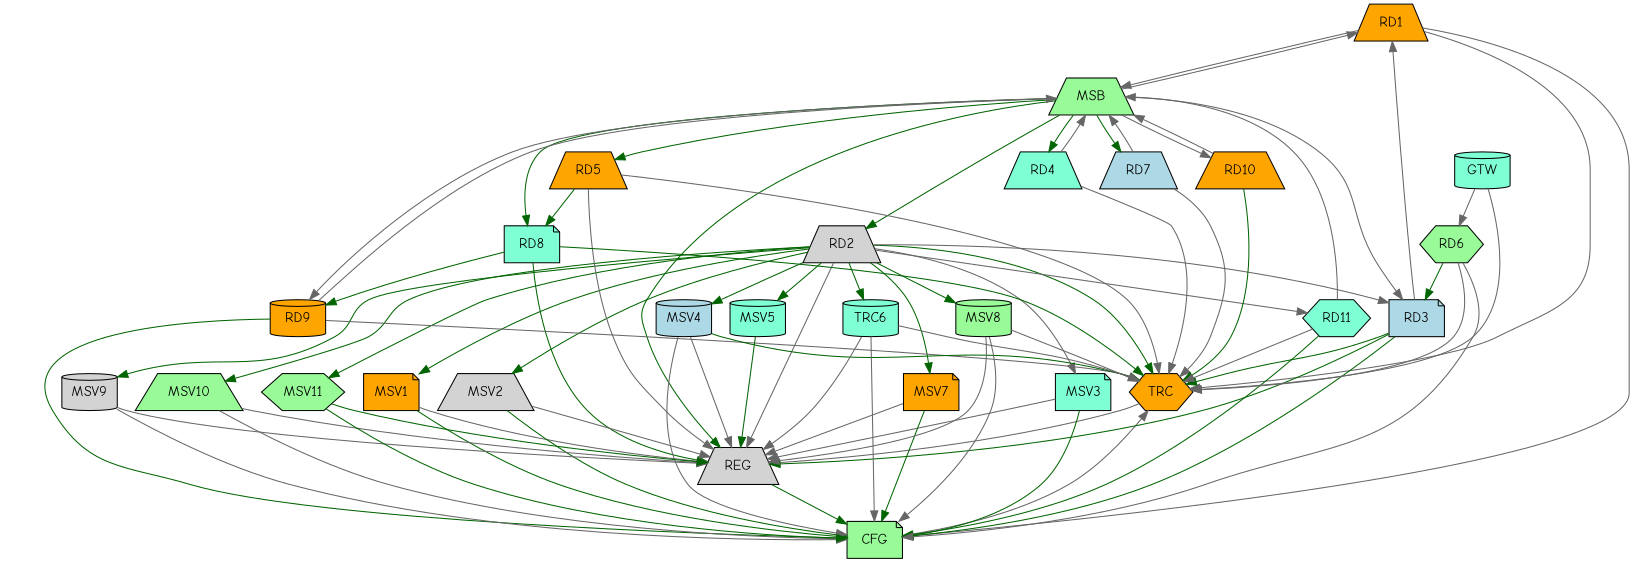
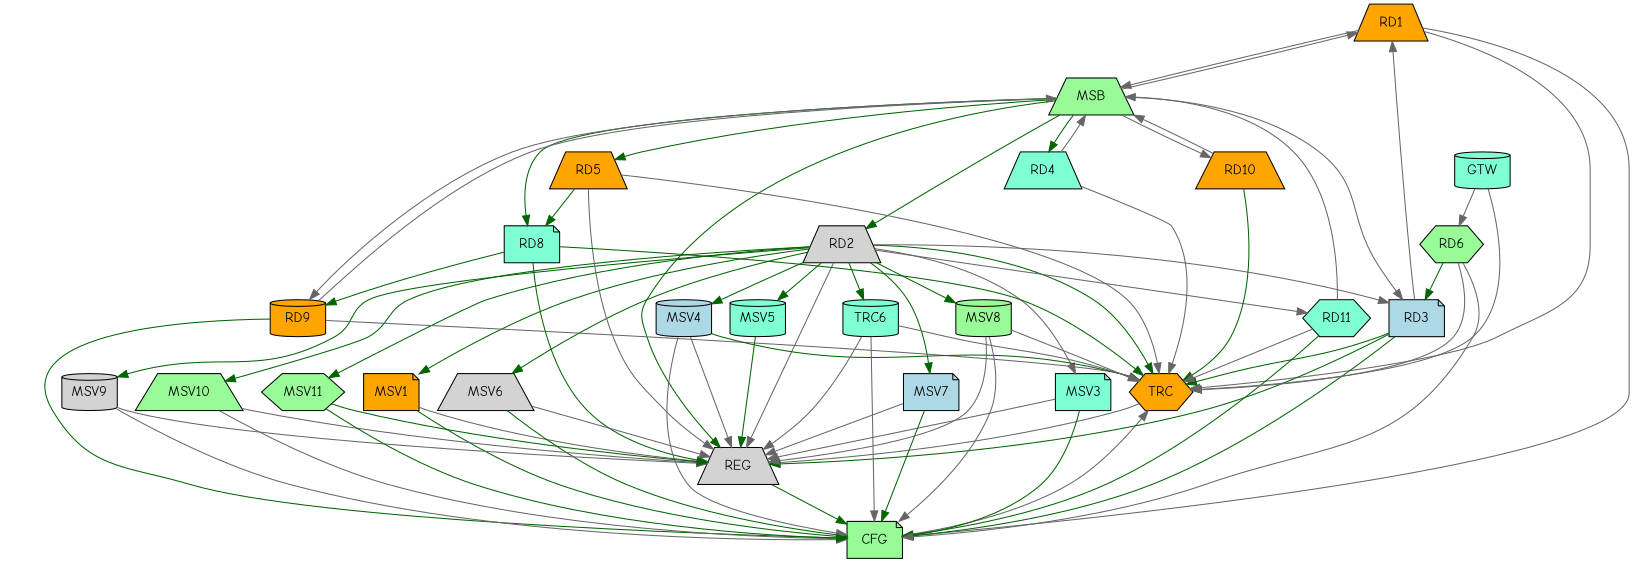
  strict digraph {
    fontname="Comic Neue"
    node [fillcolor=aquamarine fontname="Comic Neue" shape=trapezium style=filled]
    edge [color=gray40 fontname="Comic Neue"]
    n1 [fillcolor=orange label=RD1]
    n2 [fillcolor=palegreen label=MSB]
    n3 [fillcolor=palegreen label=CFG shape=note]
    n4 [fillcolor=orange label=TRC shape=hexagon]
    n5 [fillcolor=lightgrey label=RD2]
    n6 [fillcolor=lightblue label=RD3 shape=note]
    n7 [fillcolor=lightgrey label=REG]
    n8 [label=RD4]
    n9 [fillcolor=orange label=RD5]
    n10 [label=RD8 shape=note]
-   n11 [fillcolor=lightblue label=RD7]
    n12 [fillcolor=orange label=RD9 shape=cylinder]
    n13 [fillcolor=orange label=RD10]
    n14 [label=RD11 shape=hexagon]
    n15 [fillcolor=orange label=MSV1 shape=note]
-   n16 [fillcolor=lightgrey label=MSV2]
+   n16 [fillcolor=lightgrey label=MSV6]
    n17 [label=MSV3 shape=note]
    n18 [fillcolor=lightblue label=MSV4 shape=cylinder]
    n19 [label=MSV5 shape=cylinder]
    n20 [label=TRC6 shape=cylinder]
-   n21 [fillcolor=orange label=MSV7 shape=note]
+   n21 [fillcolor=lightblue label=MSV7 shape=note]
    n22 [fillcolor=palegreen label=MSV8 shape=cylinder]
    n23 [fillcolor=lightgrey label=MSV9 shape=cylinder]
    n24 [fillcolor=palegreen label=MSV10]
    n25 [fillcolor=palegreen label=MSV11 shape=hexagon]
    n26 [fillcolor=palegreen label=RD6 shape=hexagon]
    n27 [label=GTW shape=cylinder]
    n1 -> n2
    n1 -> n3
    n1 -> n4
    n2 -> n1
    n2 -> n5 [color=darkgreen]
    n2 -> n6
    n2 -> n7 [color=darkgreen]
    n2 -> n8 [color=darkgreen]
    n2 -> n9 [color=darkgreen]
    n2 -> n10 [color=darkgreen]
-   n2 -> n11 [color=darkgreen]
    n2 -> n12
    n2 -> n13
    n3 -> n4
    n4 -> n7
    n5 -> n4 [color=darkgreen]
    n5 -> n6
    n5 -> n7
    n5 -> n14
    n5 -> n15 [color=darkgreen]
    n5 -> n16 [color=darkgreen]
    n5 -> n17
    n5 -> n18 [color=darkgreen]
    n5 -> n19 [color=darkgreen]
    n5 -> n20 [color=darkgreen]
    n5 -> n21 [color=darkgreen]
    n5 -> n22 [color=darkgreen]
    n5 -> n23 [color=darkgreen]
    n5 -> n24 [color=darkgreen]
    n5 -> n25 [color=darkgreen]
    n6 -> n1
    n6 -> n3 [color=darkgreen]
    n6 -> n4 [color=darkgreen]
    n6 -> n7 [color=darkgreen]
    n7 -> n3 [color=darkgreen]
    n8 -> n2
    n8 -> n4
    n9 -> n4
    n9 -> n7
    n9 -> n10 [color=darkgreen]
    n10 -> n4 [color=darkgreen]
    n10 -> n7 [color=darkgreen]
    n10 -> n12 [color=darkgreen]
-   n11 -> n2
-   n11 -> n4
    n12 -> n2
    n12 -> n3 [color=darkgreen]
    n12 -> n4
    n13 -> n2
    n13 -> n4 [color=darkgreen]
    n14 -> n2
    n14 -> n3 [color=darkgreen]
    n14 -> n4
    n15 -> n3 [color=darkgreen]
    n15 -> n7
    n16 -> n3 [color=darkgreen]
    n16 -> n7
    n17 -> n3 [color=darkgreen]
    n17 -> n7
    n18 -> n3
    n18 -> n4 [color=darkgreen]
    n18 -> n7
    n19 -> n7 [color=darkgreen]
    n20 -> n3
    n20 -> n4
    n20 -> n7
    n21 -> n3 [color=darkgreen]
    n21 -> n7
    n22 -> n3
    n22 -> n4
    n22 -> n7
    n23 -> n3
    n23 -> n7
    n24 -> n3
    n24 -> n7
    n25 -> n3 [color=darkgreen]
    n25 -> n7 [color=darkgreen]
    n26 -> n3
    n26 -> n4
    n26 -> n6 [color=darkgreen]
    n27 -> n4
    n27 -> n26
  }
